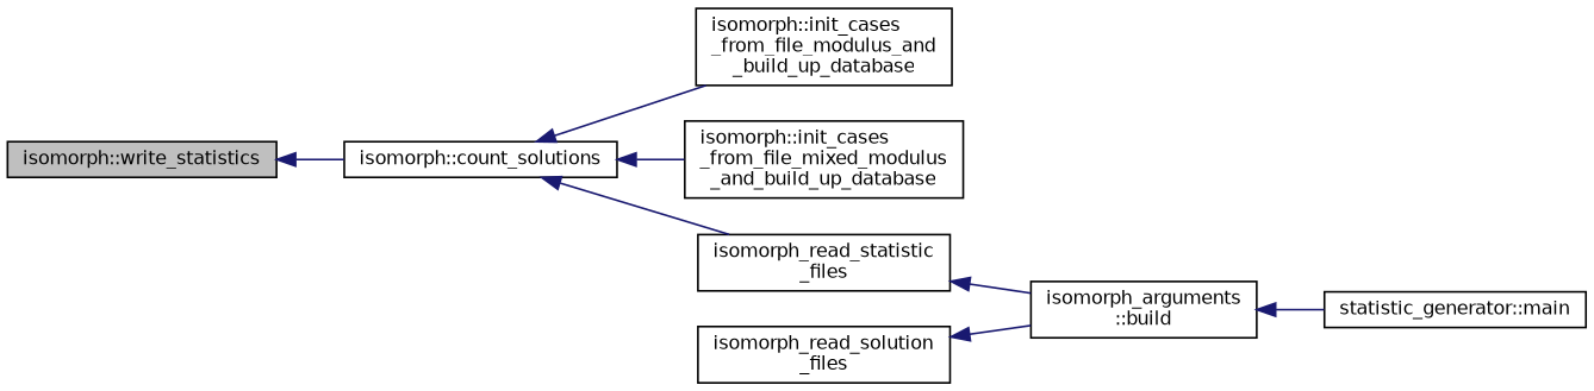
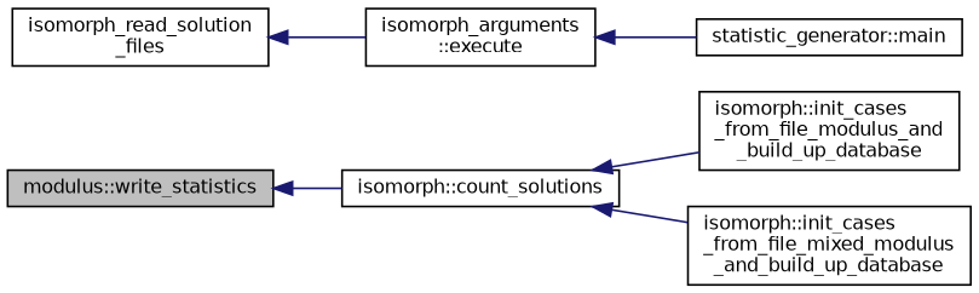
  digraph {
    rankdir=LR
    node [color=black fillcolor=white fontname=Helvetica fontsize=10 shape=record style=filled]
    edge [color=midnightblue dir=back fontname=Helvetica fontsize=10 labelfontname=Helvetica labelfontsize=10 style=solid]
-   n1 [fillcolor=grey75 fontcolor=black height=0.2 label="isomorph::write_statistics" width=0.4]
+   n1 [fillcolor=grey75 fontcolor=black height=0.2 label="modulus::write_statistics" width=0.4]
    n2 [height=0.2 label="isomorph::count_solutions" width=0.4]
    n3 [height=0.2 label="isomorph::init_cases\l_from_file_modulus_and\l_build_up_database" width=0.4]
    n4 [height=0.2 label="isomorph::init_cases\l_from_file_mixed_modulus\l_and_build_up_database" width=0.4]
-   n5 [height=0.2 label="isomorph_read_statistic\l_files" width=0.4]
-   n6 [height=0.2 label="isomorph_arguments\l::build" width=0.4]
+   n6 [height=0.2 label="isomorph_arguments\l::execute" width=0.4]
    n7 [height=0.2 label="isomorph_read_solution\l_files" width=0.4]
    n8 [height=0.2 label="statistic_generator::main" width=0.4]
    n1 -> n2
    n2 -> n3
    n2 -> n4
-   n2 -> n5
-   n5 -> n6
    n6 -> n8
    n7 -> n6
  }
